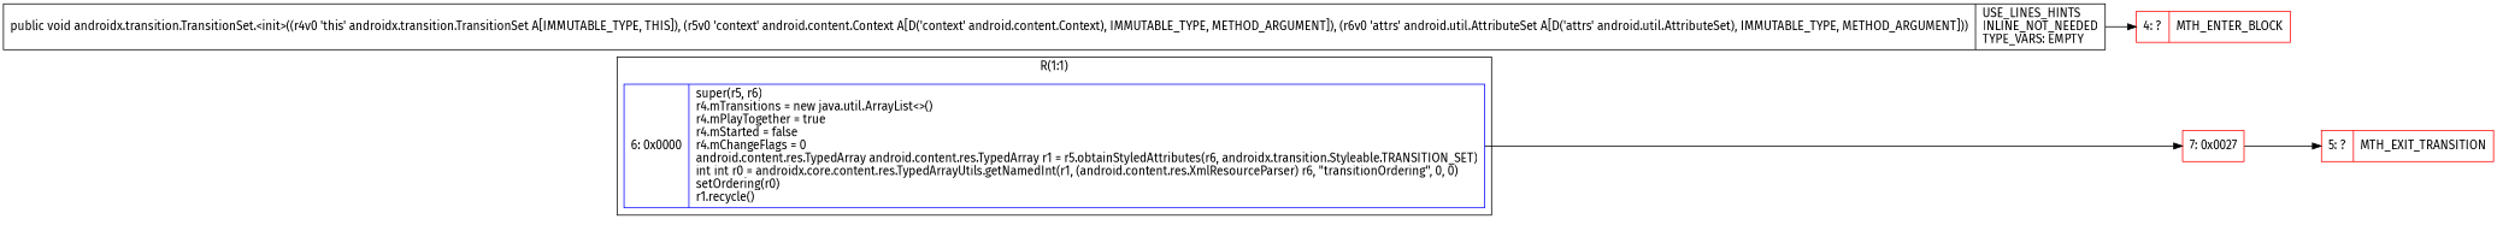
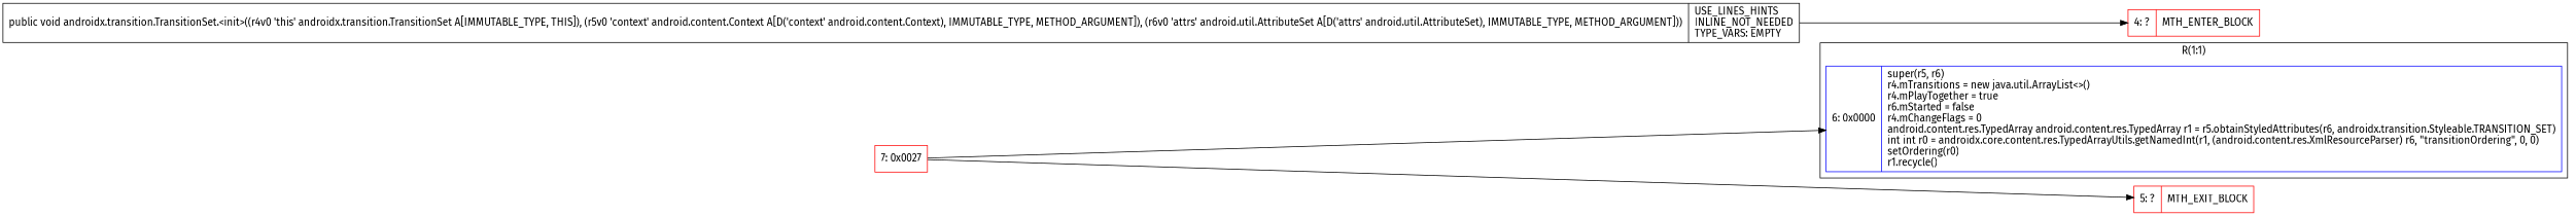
  digraph {
    fontname="Fira Sans"
    rankdir=LR
    node [color=red fontname="Fira Sans" shape=record]
    edge [fontname="Fira Sans"]
-   n1 [color=blue label="{6\:\ 0x0000|super(r5, r6)\lr4.mTransitions = new java.util.ArrayList\<\>()\lr4.mPlayTogether = true\lr4.mStarted = false\lr4.mChangeFlags = 0\landroid.content.res.TypedArray android.content.res.TypedArray r1 = r5.obtainStyledAttributes(r6, androidx.transition.Styleable.TRANSITION_SET)\lint int r0 = androidx.core.content.res.TypedArrayUtils.getNamedInt(r1, (android.content.res.XmlResourceParser) r6, \"transitionOrdering\", 0, 0)\lsetOrdering(r0)\lr1.recycle()\l}"]
+   n1 [color=blue label="{6\:\ 0x0000|super(r5, r6)\lr4.mTransitions = new java.util.ArrayList\<\>()\lr4.mPlayTogether = true\lr6.mStarted = false\lr4.mChangeFlags = 0\landroid.content.res.TypedArray android.content.res.TypedArray r1 = r5.obtainStyledAttributes(r6, androidx.transition.Styleable.TRANSITION_SET)\lint int r0 = androidx.core.content.res.TypedArrayUtils.getNamedInt(r1, (android.content.res.XmlResourceParser) r6, \"transitionOrdering\", 0, 0)\lsetOrdering(r0)\lr1.recycle()\l}"]
    n2 [label="{7\:\ 0x0027}"]
-   n3 [label="{5\:\ ?|MTH_EXIT_TRANSITION\l}"]
+   n3 [label="{5\:\ ?|MTH_EXIT_BLOCK\l}"]
    n4 [label="{4\:\ ?|MTH_ENTER_BLOCK\l}"]
    n5 [label="{public void androidx.transition.TransitionSet.\<init\>((r4v0 'this' androidx.transition.TransitionSet A[IMMUTABLE_TYPE, THIS]), (r5v0 'context' android.content.Context A[D('context' android.content.Context), IMMUTABLE_TYPE, METHOD_ARGUMENT]), (r6v0 'attrs' android.util.AttributeSet A[D('attrs' android.util.AttributeSet), IMMUTABLE_TYPE, METHOD_ARGUMENT]))  | USE_LINES_HINTS\lINLINE_NOT_NEEDED\lTYPE_VARS: EMPTY\l}" color=""]
    subgraph cluster_1 {
      label="R(1:1)"
      n1
    }
-   n1 -> n2
+   n2 -> n1
    n2 -> n3
    n5 -> n4
  }
